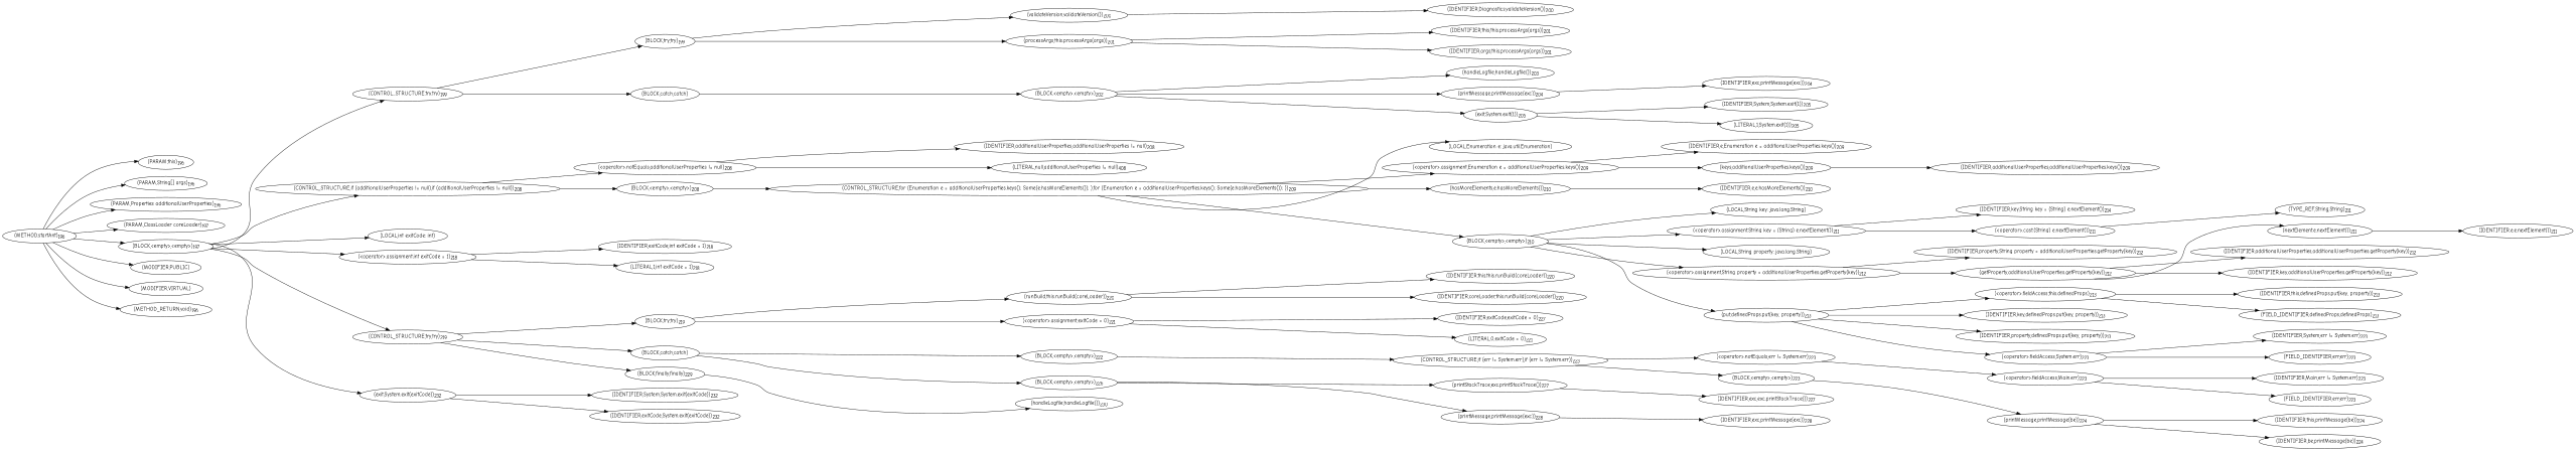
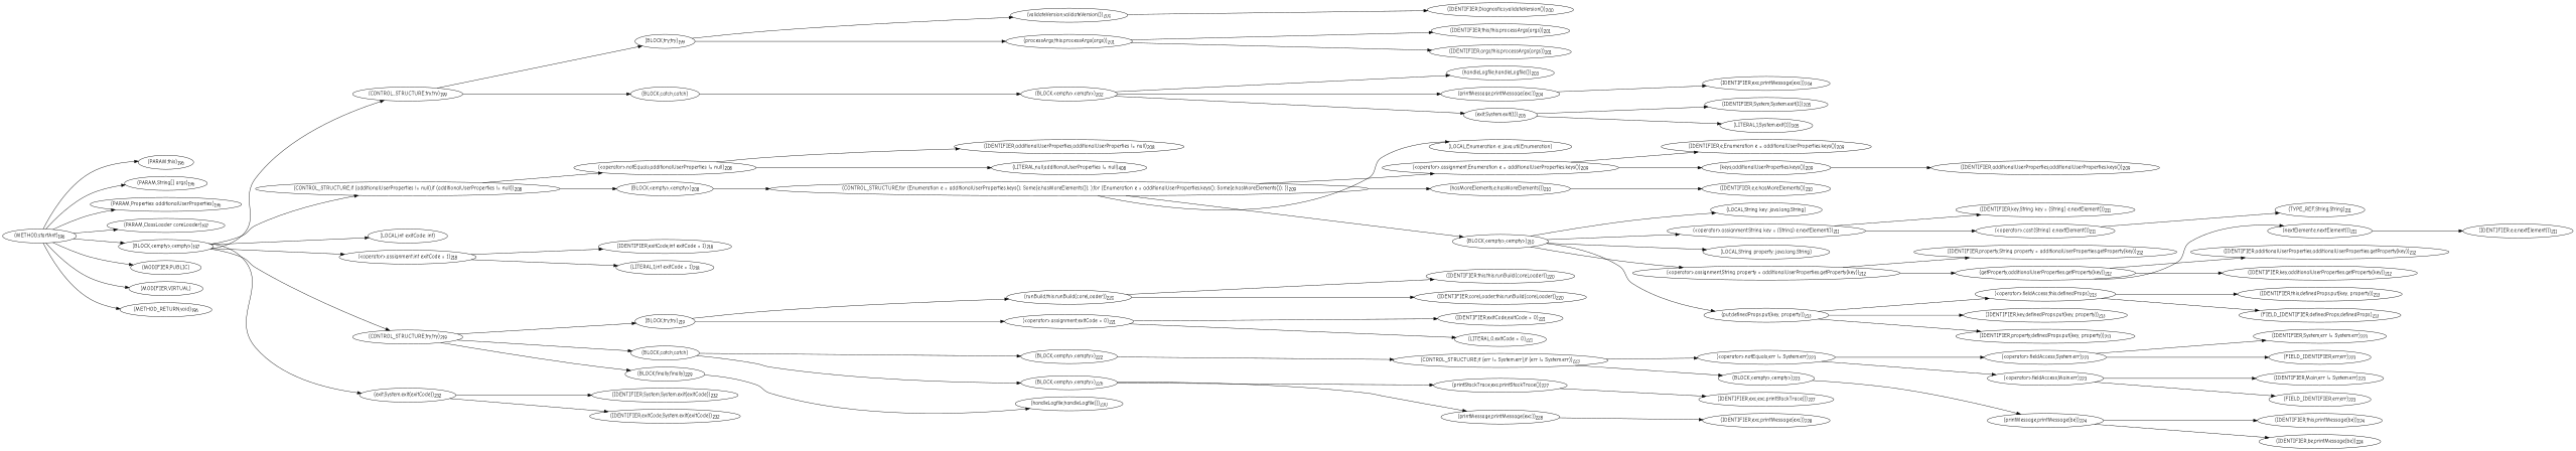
  digraph {
    fontname="Comic Neue"
    rankdir=LR
    node [fontname="Comic Neue"]
    edge [fontname="Comic Neue"]
    n1 [label=<(METHOD,startAnt)<SUB>196</SUB>>]
    n2 [label=<(PARAM,this)<SUB>196</SUB>>]
    n3 [label=<(PARAM,String[] args)<SUB>196</SUB>>]
    n4 [label=<(PARAM,Properties additionalUserProperties)<SUB>196</SUB>>]
    n5 [label=<(PARAM,ClassLoader coreLoader)<SUB>197</SUB>>]
    n6 [label=<(BLOCK,&lt;empty&gt;,&lt;empty&gt;)<SUB>197</SUB>>]
    n7 [label=<(MODIFIER,PUBLIC)>]
    n8 [label=<(MODIFIER,VIRTUAL)>]
    n9 [label=<(METHOD_RETURN,void)<SUB>196</SUB>>]
    n10 [label=<(CONTROL_STRUCTURE,try,try)<SUB>199</SUB>>]
    n11 [label=<(CONTROL_STRUCTURE,if (additionalUserProperties != null),if (additionalUserProperties != null))<SUB>208</SUB>>]
    n12 [label=<(LOCAL,int exitCode: int)>]
    n13 [label=<(&lt;operator&gt;.assignment,int exitCode = 1)<SUB>218</SUB>>]
    n14 [label=<(CONTROL_STRUCTURE,try,try)<SUB>219</SUB>>]
    n15 [label=<(exit,System.exit(exitCode))<SUB>232</SUB>>]
    n16 [label=<(BLOCK,try,try)<SUB>199</SUB>>]
    n17 [label=<(BLOCK,catch,catch)>]
    n18 [label=<(&lt;operator&gt;.notEquals,additionalUserProperties != null)<SUB>208</SUB>>]
    n19 [label=<(BLOCK,&lt;empty&gt;,&lt;empty&gt;)<SUB>208</SUB>>]
    n20 [label=<(IDENTIFIER,exitCode,int exitCode = 1)<SUB>218</SUB>>]
    n21 [label=<(LITERAL,1,int exitCode = 1)<SUB>218</SUB>>]
    n22 [label=<(BLOCK,try,try)<SUB>219</SUB>>]
    n23 [label=<(BLOCK,catch,catch)>]
    n24 [label=<(BLOCK,finally,finally)<SUB>229</SUB>>]
    n25 [label=<(IDENTIFIER,System,System.exit(exitCode))<SUB>232</SUB>>]
    n26 [label=<(IDENTIFIER,exitCode,System.exit(exitCode))<SUB>232</SUB>>]
    n27 [label=<(validateVersion,validateVersion())<SUB>200</SUB>>]
    n28 [label=<(processArgs,this.processArgs(args))<SUB>201</SUB>>]
    n29 [label=<(BLOCK,&lt;empty&gt;,&lt;empty&gt;)<SUB>202</SUB>>]
    n30 [label=<(IDENTIFIER,Diagnostics,validateVersion())<SUB>200</SUB>>]
    n31 [label=<(IDENTIFIER,this,this.processArgs(args))<SUB>201</SUB>>]
    n32 [label=<(IDENTIFIER,args,this.processArgs(args))<SUB>201</SUB>>]
    n33 [label=<(handleLogfile,handleLogfile())<SUB>203</SUB>>]
    n34 [label=<(printMessage,printMessage(exc))<SUB>204</SUB>>]
    n35 [label=<(exit,System.exit(1))<SUB>205</SUB>>]
    n36 [label=<(IDENTIFIER,exc,printMessage(exc))<SUB>204</SUB>>]
    n37 [label=<(IDENTIFIER,System,System.exit(1))<SUB>205</SUB>>]
    n38 [label=<(LITERAL,1,System.exit(1))<SUB>205</SUB>>]
    n39 [label=<(IDENTIFIER,additionalUserProperties,additionalUserProperties != null)<SUB>208</SUB>>]
    n40 [label=<(LITERAL,null,additionalUserProperties != null)<SUB>408</SUB>>]
    n41 [label=<(CONTROL_STRUCTURE,for (Enumeration e = additionalUserProperties.keys(); Some(e.hasMoreElements()); ),for (Enumeration e = additionalUserProperties.keys(); Some(e.hasMoreElements()); ))<SUB>209</SUB>>]
    n42 [label=<(LOCAL,Enumeration e: java.util.Enumeration)>]
    n43 [label=<(&lt;operator&gt;.assignment,Enumeration e = additionalUserProperties.keys())<SUB>209</SUB>>]
    n44 [label=<(hasMoreElements,e.hasMoreElements())<SUB>210</SUB>>]
    n45 [label=<(BLOCK,&lt;empty&gt;,&lt;empty&gt;)<SUB>210</SUB>>]
    n46 [label=<(IDENTIFIER,e,Enumeration e = additionalUserProperties.keys())<SUB>209</SUB>>]
    n47 [label=<(keys,additionalUserProperties.keys())<SUB>209</SUB>>]
    n48 [label=<(IDENTIFIER,e,e.hasMoreElements())<SUB>210</SUB>>]
    n49 [label=<(LOCAL,String key: java.lang.String)>]
    n50 [label=<(&lt;operator&gt;.assignment,String key = (String) e.nextElement())<SUB>211</SUB>>]
    n51 [label=<(LOCAL,String property: java.lang.String)>]
    n52 [label=<(&lt;operator&gt;.assignment,String property = additionalUserProperties.getProperty(key))<SUB>212</SUB>>]
    n53 [label=<(put,definedProps.put(key, property))<SUB>213</SUB>>]
    n54 [label=<(IDENTIFIER,additionalUserProperties,additionalUserProperties.keys())<SUB>209</SUB>>]
-   n55 [label=<(IDENTIFIER,key,String key = (String) e.nextElement())<SUB>214</SUB>>]
+   n55 [label=<(IDENTIFIER,key,String key = (String) e.nextElement())<SUB>211</SUB>>]
    n56 [label=<(&lt;operator&gt;.cast,(String) e.nextElement())<SUB>211</SUB>>]
    n57 [label=<(IDENTIFIER,property,String property = additionalUserProperties.getProperty(key))<SUB>212</SUB>>]
    n58 [label=<(getProperty,additionalUserProperties.getProperty(key))<SUB>212</SUB>>]
    n59 [label=<(&lt;operator&gt;.fieldAccess,this.definedProps)<SUB>213</SUB>>]
    n60 [label=<(IDENTIFIER,key,definedProps.put(key, property))<SUB>213</SUB>>]
    n61 [label=<(IDENTIFIER,property,definedProps.put(key, property))<SUB>213</SUB>>]
    n62 [label=<(TYPE_REF,String,String)<SUB>211</SUB>>]
    n63 [label=<(nextElement,e.nextElement())<SUB>211</SUB>>]
    n64 [label=<(IDENTIFIER,e,e.nextElement())<SUB>211</SUB>>]
    n65 [label=<(IDENTIFIER,additionalUserProperties,additionalUserProperties.getProperty(key))<SUB>212</SUB>>]
    n66 [label=<(IDENTIFIER,key,additionalUserProperties.getProperty(key))<SUB>212</SUB>>]
    n67 [label=<(IDENTIFIER,this,definedProps.put(key, property))<SUB>213</SUB>>]
    n68 [label=<(FIELD_IDENTIFIER,definedProps,definedProps)<SUB>213</SUB>>]
    n69 [label=<(runBuild,this.runBuild(coreLoader))<SUB>220</SUB>>]
    n70 [label=<(&lt;operator&gt;.assignment,exitCode = 0)<SUB>221</SUB>>]
    n71 [label=<(BLOCK,&lt;empty&gt;,&lt;empty&gt;)<SUB>222</SUB>>]
    n72 [label=<(BLOCK,&lt;empty&gt;,&lt;empty&gt;)<SUB>226</SUB>>]
    n73 [label=<(handleLogfile,handleLogfile())<SUB>230</SUB>>]
    n74 [label=<(IDENTIFIER,this,this.runBuild(coreLoader))<SUB>220</SUB>>]
    n75 [label=<(IDENTIFIER,coreLoader,this.runBuild(coreLoader))<SUB>220</SUB>>]
-   n76 [label=<(IDENTIFIER,exitCode,exitCode = 0)<SUB>227</SUB>>]
+   n76 [label=<(IDENTIFIER,exitCode,exitCode = 0)<SUB>221</SUB>>]
    n77 [label=<(LITERAL,0,exitCode = 0)<SUB>221</SUB>>]
    n78 [label=<(CONTROL_STRUCTURE,if (err != System.err),if (err != System.err))<SUB>223</SUB>>]
    n79 [label=<(printStackTrace,exc.printStackTrace())<SUB>227</SUB>>]
    n80 [label=<(printMessage,printMessage(exc))<SUB>228</SUB>>]
    n81 [label=<(&lt;operator&gt;.notEquals,err != System.err)<SUB>223</SUB>>]
    n82 [label=<(BLOCK,&lt;empty&gt;,&lt;empty&gt;)<SUB>223</SUB>>]
    n83 [label=<(&lt;operator&gt;.fieldAccess,Main.err)<SUB>223</SUB>>]
    n84 [label=<(&lt;operator&gt;.fieldAccess,System.err)<SUB>223</SUB>>]
    n85 [label=<(printMessage,printMessage(be))<SUB>224</SUB>>]
    n86 [label=<(IDENTIFIER,Main,err != System.err)<SUB>223</SUB>>]
    n87 [label=<(FIELD_IDENTIFIER,err,err)<SUB>223</SUB>>]
    n88 [label=<(IDENTIFIER,System,err != System.err)<SUB>223</SUB>>]
    n89 [label=<(FIELD_IDENTIFIER,err,err)<SUB>223</SUB>>]
    n90 [label=<(IDENTIFIER,this,printMessage(be))<SUB>224</SUB>>]
    n91 [label=<(IDENTIFIER,be,printMessage(be))<SUB>224</SUB>>]
    n92 [label=<(IDENTIFIER,exc,exc.printStackTrace())<SUB>227</SUB>>]
    n93 [label=<(IDENTIFIER,exc,printMessage(exc))<SUB>228</SUB>>]
    n1 -> n2
    n1 -> n3
    n1 -> n4
    n1 -> n5
    n1 -> n6
    n1 -> n7
    n1 -> n8
    n1 -> n9
    n6 -> n10
    n6 -> n11
    n6 -> n12
    n6 -> n13
    n6 -> n14
    n6 -> n15
    n10 -> n16
    n10 -> n17
    n11 -> n18
    n11 -> n19
    n13 -> n20
    n13 -> n21
    n14 -> n22
    n14 -> n23
    n14 -> n24
    n15 -> n25
    n15 -> n26
    n16 -> n27
    n16 -> n28
    n17 -> n29
    n18 -> n39
    n18 -> n40
    n19 -> n41
    n22 -> n69
    n22 -> n70
    n23 -> n71
    n23 -> n72
    n24 -> n73
    n27 -> n30
    n28 -> n31
    n28 -> n32
    n29 -> n33
    n29 -> n34
    n29 -> n35
    n34 -> n36
    n35 -> n37
    n35 -> n38
    n41 -> n42
    n41 -> n43
    n41 -> n44
    n41 -> n45
    n43 -> n46
    n43 -> n47
    n44 -> n48
    n45 -> n49
    n45 -> n50
    n45 -> n51
    n45 -> n52
    n45 -> n53
    n47 -> n54
    n50 -> n55
    n50 -> n56
    n52 -> n57
    n52 -> n58
    n53 -> n59
    n53 -> n60
    n53 -> n61
    n56 -> n62
    n58 -> n63
    n58 -> n65
    n58 -> n66
    n59 -> n67
    n59 -> n68
    n63 -> n64
    n69 -> n74
    n69 -> n75
    n70 -> n76
    n70 -> n77
    n71 -> n78
    n72 -> n79
    n72 -> n80
    n78 -> n81
    n78 -> n82
    n79 -> n92
    n80 -> n93
    n81 -> n83
-   n53 -> n84
+   n81 -> n84
    n82 -> n85
    n83 -> n86
    n83 -> n87
    n84 -> n88
    n84 -> n89
    n85 -> n90
    n85 -> n91
  }
